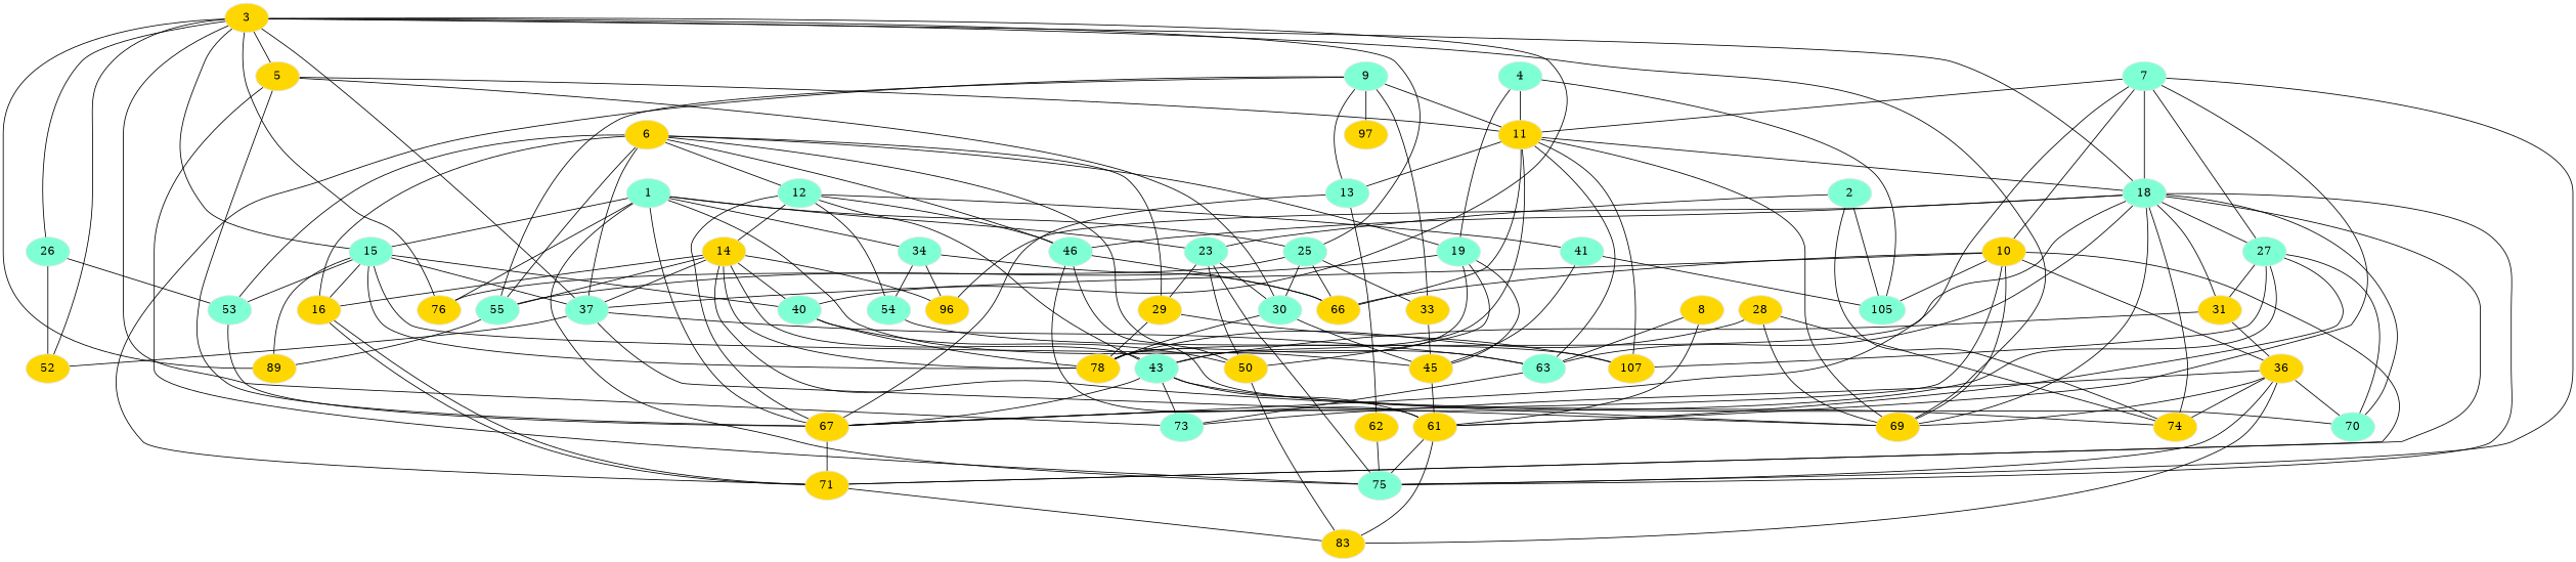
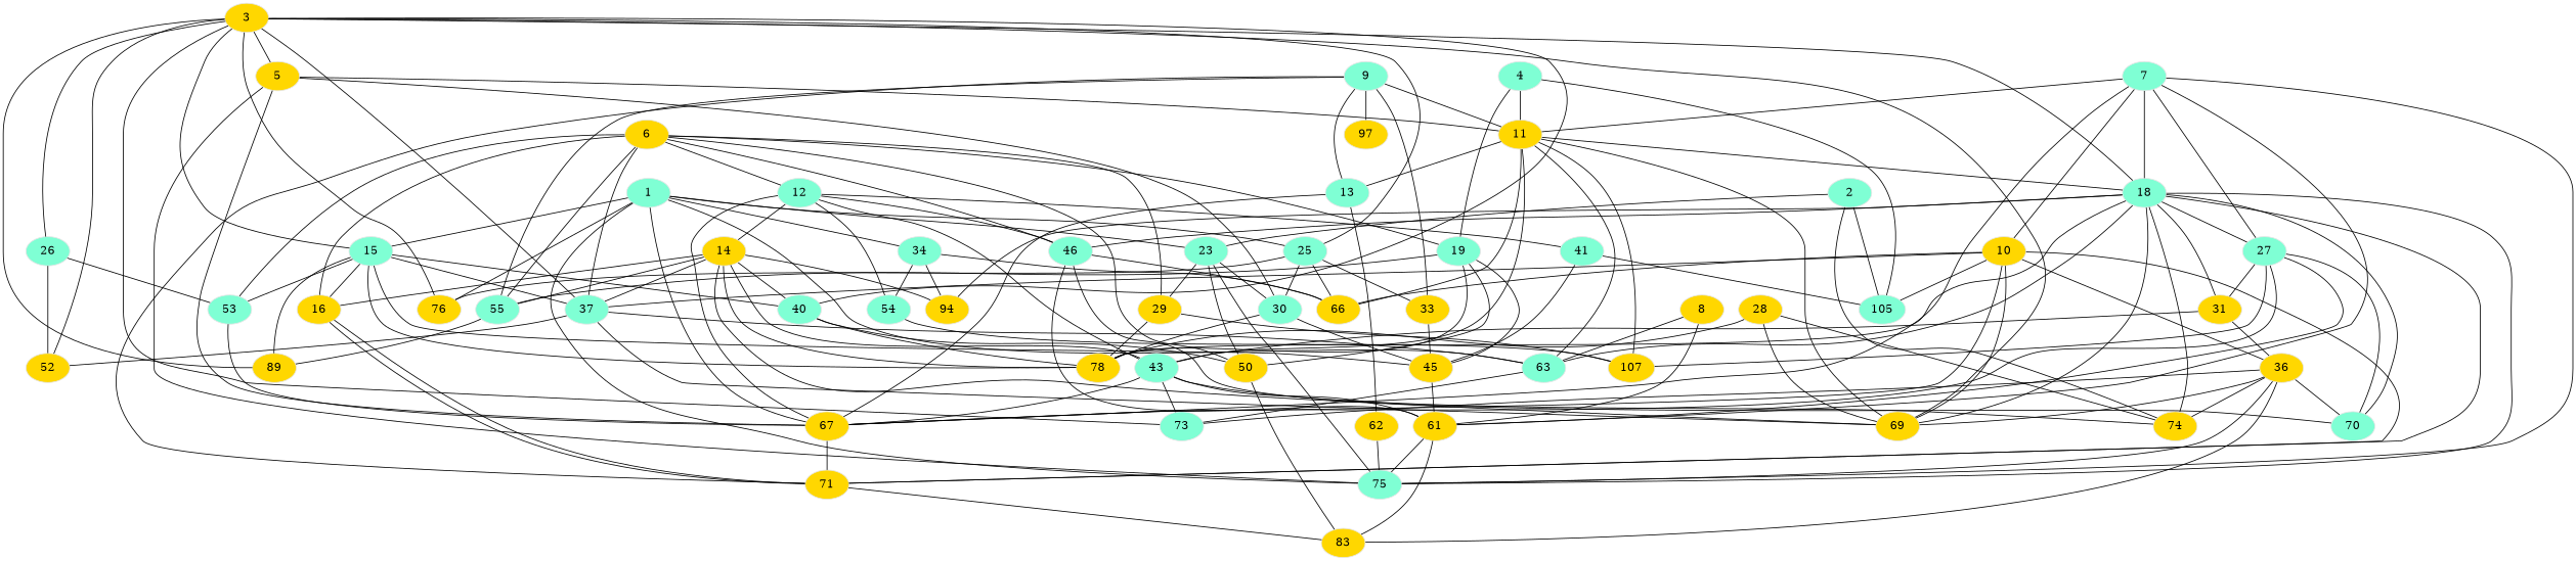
  graph {
    node [color=gray90 fillcolor=gold style=filled]
    1 [fillcolor=aquamarine super="+38+98"]
    15 [fillcolor=aquamarine super="+21+47"]
    23 [fillcolor=aquamarine super="+49"]
    25 [fillcolor=aquamarine super="+112"]
    34 [fillcolor=aquamarine]
    63 [fillcolor=aquamarine]
    67 [super="+86+88+84"]
    75 [fillcolor=aquamarine super="+96+108"]
    76
    37 [fillcolor=aquamarine super="+42+48"]
    40 [fillcolor=aquamarine]
    89
    16
    53 [fillcolor=aquamarine]
    78 [super="+101+79"]
    45 [super="+56"]
    30 [fillcolor=aquamarine super="+113"]
    29 [super="+39"]
    50
    33
    66
    54 [fillcolor=aquamarine]
-   94 [label=96]
+   94
    73 [fillcolor=aquamarine]
    71
    2 [fillcolor=aquamarine super="+100"]
    74
    105 [fillcolor=aquamarine]
    3 [super="+92+102+32"]
    5
    18 [fillcolor=aquamarine super="+59+44"]
    26 [fillcolor=aquamarine]
    52
    69 [super="+104"]
    11 [super="+58"]
    46 [fillcolor=aquamarine super="+64"]
    27 [fillcolor=aquamarine super="+51"]
    31
    70 [fillcolor=aquamarine super="+99"]
    13 [fillcolor=aquamarine]
    43 [fillcolor=aquamarine super="+77+65"]
    107
    4 [fillcolor=aquamarine]
    19 [fillcolor=aquamarine]
    55 [fillcolor=aquamarine super="+91"]
    6 [super="+81+115"]
    12 [fillcolor=aquamarine super="+87"]
    14 [super="+20"]
    41 [fillcolor=aquamarine]
    61 [super="+82"]
    83
    7 [fillcolor=aquamarine super="+85"]
    10 [super="+24+22"]
    36 [super="+95"]
    8
    9 [fillcolor=aquamarine super="+111+17"]
    97
    62
    28 [super="+80"]
    1 -- 15
    1 -- 23
    1 -- 25
    1 -- 34
    1 -- 63
    1 -- 67
    1 -- 75
    1 -- 76
    15 -- 37
    15 -- 40
    15 -- 89
    15 -- 16
    15 -- 53
    15 -- 78
    15 -- 45
    23 -- 75
    23 -- 30
    23 -- 29
    23 -- 50
    25 -- 76
    25 -- 30
    25 -- 33
    25 -- 66
    34 -- 66
    34 -- 54
    34 -- 94
    63 -- 73
    67 -- 71
    37 -- 63
    37 -- 52
    37 -- 69
    40 -- 78
    40 -- 50
    16 -- 71
    16 -- 71
    53 -- 67
    45 -- 61
    30 -- 78
    30 -- 45
    29 -- 78 [weight=2]
    29 -- 107
    50 -- 83
    33 -- 45
    54 -- 107
    71 -- 83
    2 -- 23
    2 -- 74
    2 -- 105
    3 -- 15
    3 -- 25
    3 -- 76
    3 -- 37
    3 -- 40
    3 -- 89
    3 -- 73
    3 -- 5
    3 -- 18
    3 -- 26
    3 -- 52
    3 -- 69
    5 -- 67
    5 -- 75
    5 -- 30
    5 -- 11
    18 -- 63
    18 -- 75
    18 -- 78
    18 -- 94
    18 -- 71
    18 -- 74
    18 -- 69
    18 -- 46
    18 -- 27
    18 -- 31
    18 -- 70
    26 -- 53
    26 -- 52
    11 -- 63
    11 -- 66
    11 -- 18
    11 -- 69
    11 -- 13
    11 -- 43
    11 -- 107
    46 -- 66
    46 -- 70
    46 -- 61
    27 -- 67
    27 -- 31
    27 -- 70
    27 -- 107
    27 -- 61
    31 -- 43
    31 -- 36
    13 -- 67
    13 -- 62
    43 -- 67
    43 -- 73
    43 -- 74
    43 -- 61
    4 -- 105
    4 -- 11
    4 -- 19
    19 -- 78
    19 -- 45
    19 -- 50
    19 -- 55
    55 -- 89
    6 -- 37
    6 -- 16
    6 -- 53 [weight=2]
    6 -- 29
    6 -- 50
    6 -- 46
    6 -- 19
    6 -- 55
    6 -- 12
    12 -- 67 [weight=2]
    12 -- 54
    12 -- 46
    12 -- 43
    12 -- 14
    12 -- 41
    14 -- 37
    14 -- 40
    14 -- 16
    14 -- 78
    14 -- 94
    14 -- 69
    14 -- 43
    14 -- 55
    41 -- 45
    41 -- 105
    61 -- 75
    61 -- 83
    7 -- 67
    7 -- 75
    7 -- 18
    7 -- 11
    7 -- 27
    7 -- 61
    7 -- 10
    10 -- 67
    10 -- 37
    10 -- 66
    10 -- 71
    10 -- 105
    10 -- 69
    10 -- 36
    36 -- 75
    36 -- 73
    36 -- 74
    36 -- 69
    36 -- 70
    36 -- 83
    8 -- 63
    8 -- 61
    9 -- 33
    9 -- 71
    9 -- 11 [weight=2]
    9 -- 13
    9 -- 55
    9 -- 97 [weight=2]
    62 -- 75
    28 -- 78
    28 -- 74
    28 -- 69
  }
